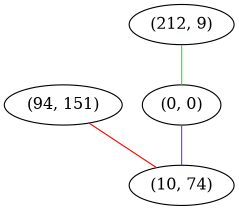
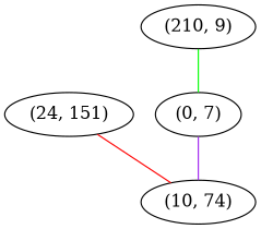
  graph {
-   "(0, 0)"
+   "(0, 0)" [label="(0, 7)"]
    "(10, 74)"
-   "(212, 9)"
-   "(24, 151)" [label="(94, 151)"]
+   "(212, 9)" [label="(210, 9)"]
+   "(24, 151)"
    "(0, 0)" -- "(10, 74)" [color=purple weight=4]
    "(212, 9)" -- "(0, 0)" [color=green weight=2]
    "(24, 151)" -- "(10, 74)" [color=red weight=1]
  }
